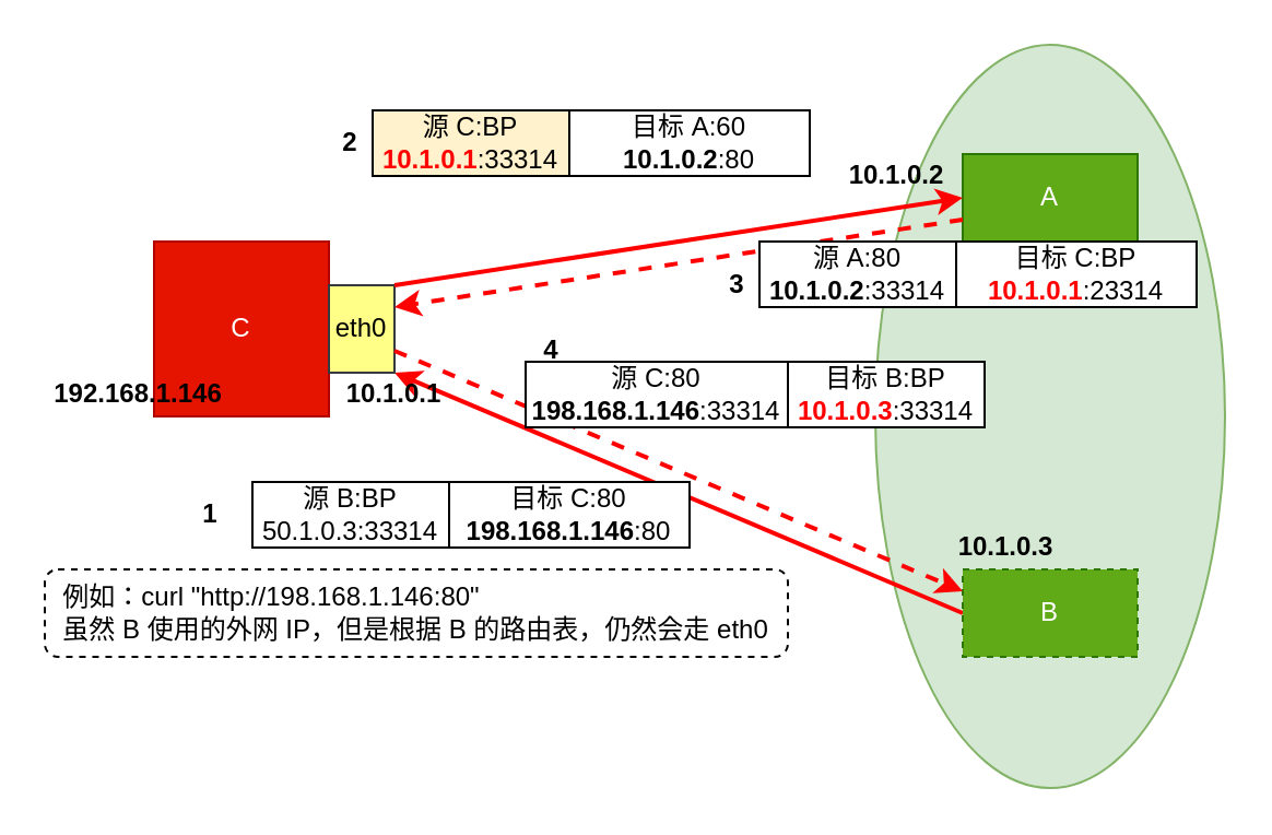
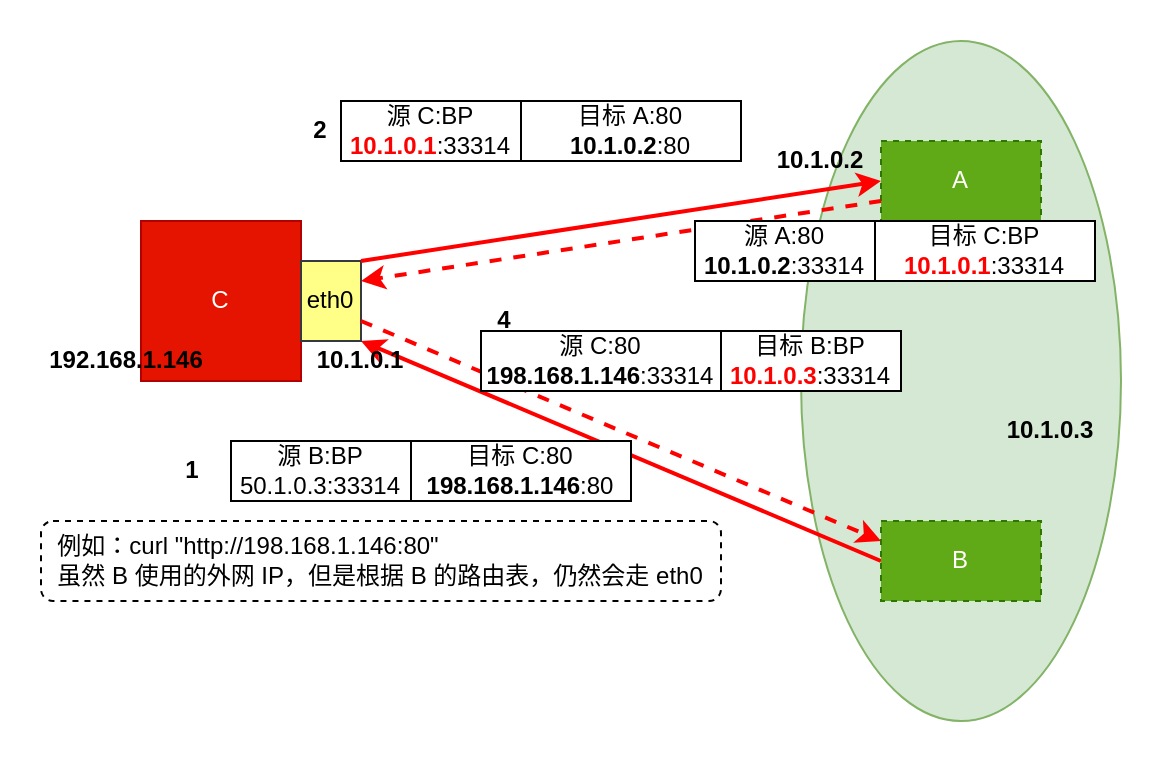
  <mxCell id="0" />
  <mxCell id="1" parent="0" />
  <mxCell id="2" value="" style="ellipse;whiteSpace=wrap;html=1;fillColor=#d5e8d4;strokeColor=#82b366;" vertex="1" parent="1"><mxGeometry x="400" y="20" width="160" height="340" as="geometry" /></mxCell>
- <mxCell id="3" value="A" style="rounded=0;whiteSpace=wrap;html=1;fillColor=#60a917;strokeColor=#2D7600;fontColor=#ffffff;" vertex="1" parent="1"><mxGeometry x="440" y="70" width="80" height="40" as="geometry" /></mxCell>
+ <mxCell id="3" value="A" style="rounded=0;whiteSpace=wrap;html=1;fillColor=#60a917;strokeColor=#2D7600;fontColor=#ffffff;dashed=1;" vertex="1" parent="1"><mxGeometry x="440" y="70" width="80" height="40" as="geometry" /></mxCell>
  <mxCell id="4" style="rounded=0;orthogonalLoop=1;jettySize=auto;html=1;exitX=0;exitY=0.5;exitDx=0;exitDy=0;strokeColor=#FF0000;strokeWidth=2;entryX=1;entryY=1;entryDx=0;entryDy=0;" edge="1" parent="1" source="5" target="7"><mxGeometry relative="1" as="geometry"><mxPoint x="200" y="160" as="targetPoint" /></mxGeometry></mxCell>
  <mxCell id="5" value="B" style="rounded=0;whiteSpace=wrap;html=1;fillColor=#60a917;strokeColor=#2D7600;fontColor=#ffffff;dashed=1;" vertex="1" parent="1"><mxGeometry x="440" y="260" width="80" height="40" as="geometry" /></mxCell>
  <mxCell id="6" value="C" style="rounded=0;whiteSpace=wrap;html=1;fillColor=#e51400;fontColor=#ffffff;strokeColor=#B20000;" vertex="1" parent="1"><mxGeometry x="70" y="110" width="80" height="80" as="geometry" /></mxCell>
  <mxCell id="7" value="eth0" style="rounded=0;whiteSpace=wrap;html=1;fillColor=#ffff88;strokeColor=#36393d;" vertex="1" parent="1"><mxGeometry x="150" y="130" width="30" height="40" as="geometry" /></mxCell>
  <mxCell id="8" value="10.1.0.2" style="text;html=1;strokeColor=none;fillColor=none;align=center;verticalAlign=middle;whiteSpace=wrap;rounded=0;fontStyle=1" vertex="1" parent="1"><mxGeometry x="380" y="70" width="60" height="20" as="geometry" /></mxCell>
  <mxCell id="9" value="10.1.0.1" style="text;html=1;strokeColor=none;fillColor=none;align=center;verticalAlign=middle;whiteSpace=wrap;rounded=0;fontStyle=1" vertex="1" parent="1"><mxGeometry x="150" y="170" width="60" height="20" as="geometry" /></mxCell>
- <mxCell id="10" value="10.1.0.3" style="text;html=1;strokeColor=none;fillColor=none;align=center;verticalAlign=middle;whiteSpace=wrap;rounded=0;fontStyle=1" vertex="1" parent="1"><mxGeometry x="430" y="240" width="60" height="20" as="geometry" /></mxCell>
+ <mxCell id="10" value="10.1.0.3" style="text;html=1;strokeColor=none;fillColor=none;align=center;verticalAlign=middle;whiteSpace=wrap;rounded=0;fontStyle=1" vertex="1" parent="1"><mxGeometry x="495" y="205" width="60" height="20" as="geometry" /></mxCell>
  <mxCell id="11" value="192.168.1.146" style="text;html=1;strokeColor=none;fillColor=none;align=center;verticalAlign=middle;whiteSpace=wrap;rounded=0;fontStyle=1" vertex="1" parent="1"><mxGeometry x="20" y="170" width="86" height="20" as="geometry" /></mxCell>
  <mxCell id="12" value="&amp;nbsp; 例如：curl &quot;http://198.168.1.146:80&quot;&lt;br&gt;&amp;nbsp; 虽然 B 使用的外网 IP，但是根据 B 的路由表，仍然会走 eth0&amp;nbsp;" style="rounded=1;whiteSpace=wrap;html=1;dashed=1;align=left;" vertex="1" parent="1"><mxGeometry x="20" y="260" width="340" height="40" as="geometry" /></mxCell>
  <mxCell id="13" style="rounded=0;orthogonalLoop=1;jettySize=auto;html=1;strokeColor=#FF0000;strokeWidth=2;entryX=0;entryY=0.5;entryDx=0;entryDy=0;exitX=1;exitY=0;exitDx=0;exitDy=0;" edge="1" parent="1" target="3" source="7"><mxGeometry relative="1" as="geometry"><mxPoint x="200" y="160" as="sourcePoint" /><mxPoint x="210" y="170" as="targetPoint" /></mxGeometry></mxCell>
  <mxCell id="14" style="rounded=0;orthogonalLoop=1;jettySize=auto;html=1;strokeColor=#FF0000;strokeWidth=2;entryX=1;entryY=0.25;entryDx=0;entryDy=0;exitX=0;exitY=0.75;exitDx=0;exitDy=0;dashed=1;" edge="1" parent="1" source="3" target="7"><mxGeometry relative="1" as="geometry"><mxPoint x="280" y="170" as="sourcePoint" /><mxPoint x="450" y="120" as="targetPoint" /></mxGeometry></mxCell>
  <mxCell id="15" value="源 B:BP&lt;br&gt;50.1.0.3:33314" style="rounded=0;whiteSpace=wrap;html=1;" vertex="1" parent="1"><mxGeometry x="115" y="220" width="90" height="30" as="geometry" /></mxCell>
  <mxCell id="16" value="目标 C:80&lt;br&gt;&lt;b&gt;198.168.1.146&lt;/b&gt;:80" style="rounded=0;whiteSpace=wrap;html=1;" vertex="1" parent="1"><mxGeometry x="205" y="220" width="110" height="30" as="geometry" /></mxCell>
- <mxCell id="17" value="源 C:BP&lt;br&gt;&lt;b&gt;&lt;font color=&quot;#ff0000&quot;&gt;10.1.0.1&lt;/font&gt;&lt;/b&gt;:33314" style="rounded=0;whiteSpace=wrap;html=1;fillColor=#fff2cc;" vertex="1" parent="1"><mxGeometry x="170" y="50" width="90" height="30" as="geometry" /></mxCell>
- <mxCell id="18" value="目标 A:60&lt;br&gt;&lt;b&gt;10.1.0.2&lt;/b&gt;:80" style="rounded=0;whiteSpace=wrap;html=1;" vertex="1" parent="1"><mxGeometry x="260" y="50" width="110" height="30" as="geometry" /></mxCell>
+ <mxCell id="17" value="源 C:BP&lt;br&gt;&lt;b&gt;&lt;font color=&quot;#ff0000&quot;&gt;10.1.0.1&lt;/font&gt;&lt;/b&gt;:33314" style="rounded=0;whiteSpace=wrap;html=1;" vertex="1" parent="1"><mxGeometry x="170" y="50" width="90" height="30" as="geometry" /></mxCell>
+ <mxCell id="18" value="目标 A:80&lt;br&gt;&lt;b&gt;10.1.0.2&lt;/b&gt;:80" style="rounded=0;whiteSpace=wrap;html=1;" vertex="1" parent="1"><mxGeometry x="260" y="50" width="110" height="30" as="geometry" /></mxCell>
  <mxCell id="19" style="rounded=0;orthogonalLoop=1;jettySize=auto;html=1;strokeColor=#FF0000;strokeWidth=2;entryX=0;entryY=0.25;entryDx=0;entryDy=0;exitX=1;exitY=0.75;exitDx=0;exitDy=0;dashed=1;" edge="1" parent="1" source="7" target="5"><mxGeometry relative="1" as="geometry"><mxPoint x="450" y="110" as="sourcePoint" /><mxPoint x="190" y="150" as="targetPoint" /></mxGeometry></mxCell>
  <mxCell id="20" value="源 A:80&lt;br&gt;&lt;b&gt;10.1.0.2&lt;/b&gt;:33314" style="rounded=0;whiteSpace=wrap;html=1;" vertex="1" parent="1"><mxGeometry x="347" y="110" width="90" height="30" as="geometry" /></mxCell>
- <mxCell id="21" value="目标 C:BP&lt;br&gt;&lt;b&gt;&lt;font color=&quot;#ff0000&quot;&gt;10.1.0.1&lt;/font&gt;&lt;/b&gt;:23314" style="rounded=0;whiteSpace=wrap;html=1;" vertex="1" parent="1"><mxGeometry x="437" y="110" width="110" height="30" as="geometry" /></mxCell>
+ <mxCell id="21" value="目标 C:BP&lt;br&gt;&lt;b&gt;&lt;font color=&quot;#ff0000&quot;&gt;10.1.0.1&lt;/font&gt;&lt;/b&gt;:33314" style="rounded=0;whiteSpace=wrap;html=1;" vertex="1" parent="1"><mxGeometry x="437" y="110" width="110" height="30" as="geometry" /></mxCell>
  <mxCell id="22" value="源 C:80&lt;br&gt;&lt;b&gt;198.168.1.146&lt;/b&gt;:33314" style="rounded=0;whiteSpace=wrap;html=1;" vertex="1" parent="1"><mxGeometry x="240" y="165" width="120" height="30" as="geometry" /></mxCell>
  <mxCell id="23" value="目标 B:BP&lt;br&gt;&lt;b&gt;&lt;font color=&quot;#ff0000&quot;&gt;10.1.0.3&lt;/font&gt;&lt;/b&gt;:33314" style="rounded=0;whiteSpace=wrap;html=1;" vertex="1" parent="1"><mxGeometry x="360" y="165" width="90" height="30" as="geometry" /></mxCell>
  <mxCell id="24" value="1" style="text;html=1;strokeColor=none;fillColor=none;align=center;verticalAlign=middle;whiteSpace=wrap;rounded=0;fontColor=#000000;fontStyle=1" vertex="1" parent="1"><mxGeometry x="86" y="225" width="20" height="20" as="geometry" /></mxCell>
  <mxCell id="25" value="2" style="text;html=1;strokeColor=none;fillColor=none;align=center;verticalAlign=middle;whiteSpace=wrap;rounded=0;fontColor=#000000;fontStyle=1" vertex="1" parent="1"><mxGeometry x="150" y="55" width="20" height="20" as="geometry" /></mxCell>
- <mxCell id="26" value="3" style="text;html=1;strokeColor=none;fillColor=none;align=center;verticalAlign=middle;whiteSpace=wrap;rounded=0;fontColor=#000000;fontStyle=1" vertex="1" parent="1"><mxGeometry x="327" y="120" width="20" height="20" as="geometry" /></mxCell>
  <mxCell id="27" value="4" style="text;html=1;strokeColor=none;fillColor=none;align=center;verticalAlign=middle;whiteSpace=wrap;rounded=0;fontColor=#000000;fontStyle=1" vertex="1" parent="1"><mxGeometry x="240" y="150" width="24" height="20" as="geometry" /></mxCell>
